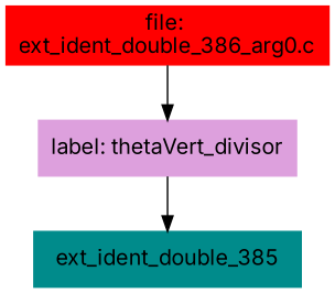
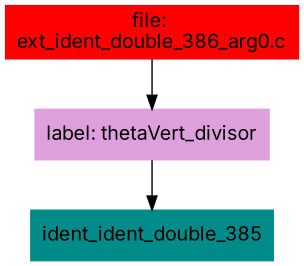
  digraph {
    fontname=Inter
    node [shape=box style=filled fontname=Inter]
    edge [fontname=Inter]
    n1 [color=red label="file: \next_ident_double_386_arg0.c"]
    n2 [color=plum label="label: thetaVert_divisor"]
-   n3 [color=cyan4 label=ext_ident_double_385]
+   n3 [color=cyan4 label=ident_ident_double_385]
    n1 -> n2
    n2 -> n3
  }
